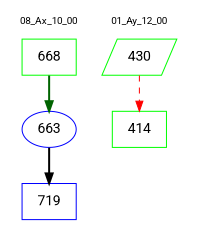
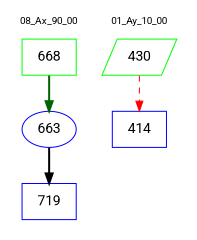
  digraph {
    fontname=Roboto
    node [color=green fontname=Roboto shape=box]
    edge [fontname=Roboto style=bold]
    n1 [label=668]
    n2 [color=blue label=663 shape=ellipse]
    n3 [color=blue label=719]
    n4 [label=430 shape=parallelogram]
-   n5 [label=414]
+   n5 [color=blue label=414]
    subgraph cluster_1 {
      color=white
      fontsize=10
-     label="08_Ax_10_00"
+     label="08_Ax_90_00"
      n1
      n2
      n3
    }
    subgraph cluster_2 {
      color=white
      fontsize=10
-     label="01_Ay_12_00"
+     label="01_Ay_10_00"
      n4
      n5
    }
    n1 -> n2 [color=darkgreen]
    n2 -> n3 [color=black]
    n4 -> n5 [color=red style=dashed]
  }
